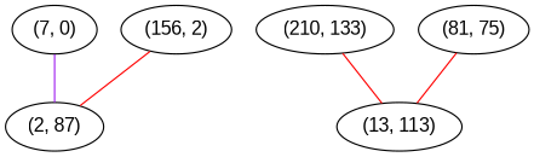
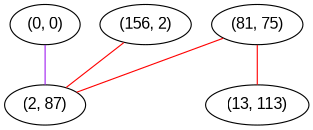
  graph {
    fontname="Liberation Sans"
    node [fontname="Liberation Sans"]
    edge [color=red fontname="Liberation Sans" weight=1]
    n1 [label="(2, 87)"]
-   "(0, 0)" [label="(7, 0)"]
-   "(210, 133)"
+   "(0, 0)"
    "(13, 113)"
    "(81, 75)"
    n6 [label="(156, 2)"]
    "(0, 0)" -- n1 [color=purple weight=4]
-   "(210, 133)" -- "(13, 113)"
+   "(81, 75)" -- n1
    "(81, 75)" -- "(13, 113)"
    n6 -- n1
  }
